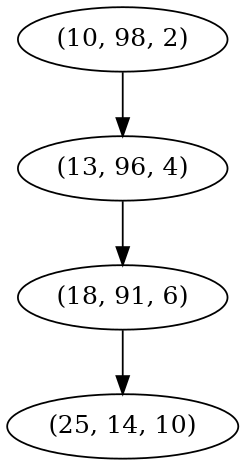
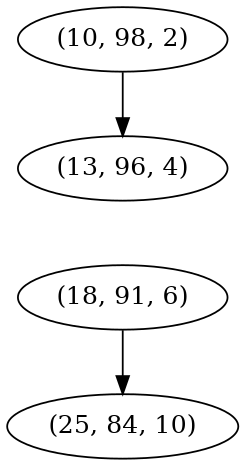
  digraph {
    n1 [label="(10, 98, 2)"]
    "(13, 96, 4)"
    "(18, 91, 6)"
-   "(25, 84, 10)" [label="(25, 14, 10)"]
+   "(25, 84, 10)"
    n1 -> "(13, 96, 4)"
-   "(13, 96, 4)" -> "(18, 91, 6)"
    "(18, 91, 6)" -> "(25, 84, 10)"
  }
